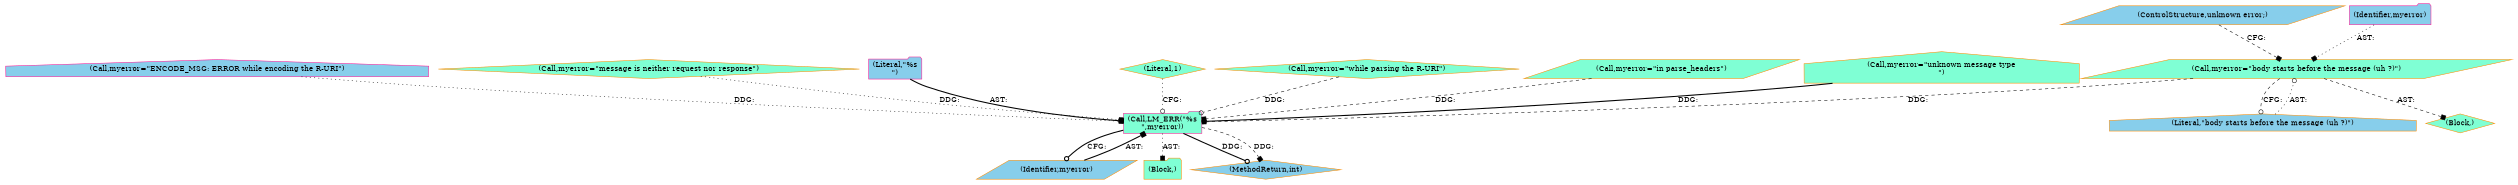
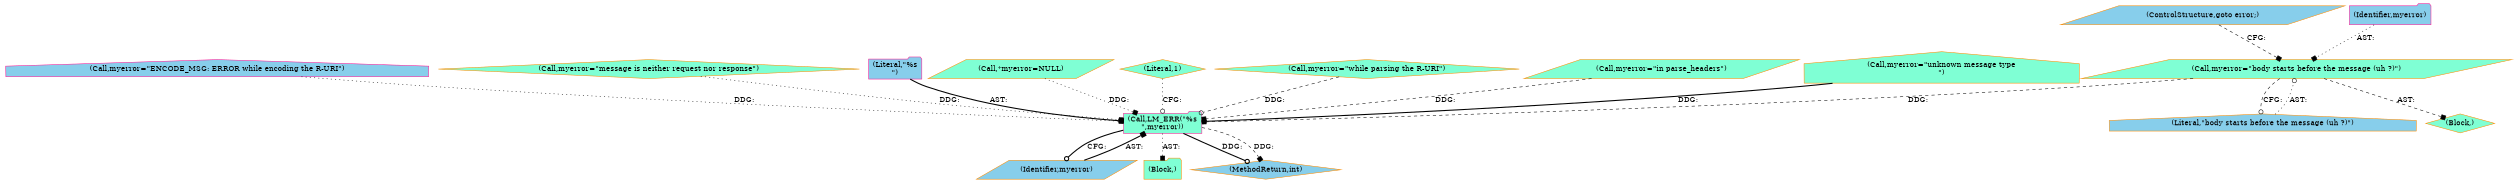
  digraph {
    node [color=darkorange fillcolor=aquamarine shape=parallelogram style=filled]
    edge [arrowhead=box style=dashed]
    n1 [label="(Call,myerror=\"body starts before the message (uh ?)\")"]
    n2 [color=deeppink label="(Call,LM_ERR(\"%s\n\",myerror))" shape=folder]
    n3 [fillcolor=skyblue label="(Literal,\"body starts before the message (uh ?)\")" shape=house]
    n4 [label="(Block,)" shape=diamond]
    n5 [fillcolor=skyblue label="(Identifier,myerror)"]
    n6 [label="(Block,)" shape=folder]
    n7 [fillcolor=skyblue label="(MethodReturn,int)" shape=diamond]
    n8 [color=deeppink fillcolor=skyblue label="(Call,myerror=\"ENCODE_MSG: ERROR while encoding the R-URI\")" shape=house]
    n9 [label="(Call,myerror=\"message is neither request nor response\")" shape=diamond]
-   n10 [fillcolor=skyblue label="(ControlStructure,unknown error;)"]
+   n10 [fillcolor=skyblue label="(ControlStructure,goto error;)"]
    n11 [color=deeppink fillcolor=skyblue label="(Literal,\"%s\n\")" shape=folder]
+   n12 [label="(Call,*myerror=NULL)"]
    n13 [label="(Literal,1)" shape=diamond]
    n14 [label="(Call,myerror=\"while parsing the R-URI\")" shape=diamond]
    n15 [color=deeppink fillcolor=skyblue label="(Identifier,myerror)" shape=folder]
    n16 [label="(Call,myerror=\"in parse_headers\")"]
    n17 [label="(Call,myerror=\"unknown message type\n\")" shape=house]
    n1 -> n2 [label="DDG: "]
    n1 -> n3 [arrowhead=odot label="CFG: "]
    n1 -> n4 [label="AST: "]
    n2 -> n5 [arrowhead=odot label="CFG: " style=bold]
    n2 -> n6 [label="AST: " style=dotted]
    n2 -> n7 [arrowhead=odot label="DDG: " style=bold]
    n2 -> n7 [label="DDG: "]
    n3 -> n1 [arrowhead=odot label="AST: " style=dotted]
    n5 -> n2 [label="AST: " style=bold]
    n8 -> n2 [label="DDG: " style=dotted]
    n9 -> n2 [label="DDG: " style=dotted]
    n10 -> n1 [label="CFG: "]
    n11 -> n2 [label="AST: " style=bold]
+   n12 -> n2 [label="DDG: " style=dotted]
    n13 -> n2 [arrowhead=odot label="CFG: " style=dotted]
    n14 -> n2 [arrowhead=odot label="DDG: "]
    n15 -> n1 [label="AST: " style=dotted]
    n16 -> n2 [label="DDG: "]
    n17 -> n2 [arrowhead=odot label="DDG: " style=bold]
  }
